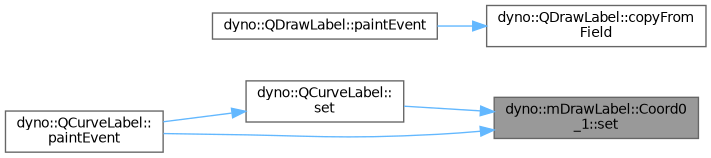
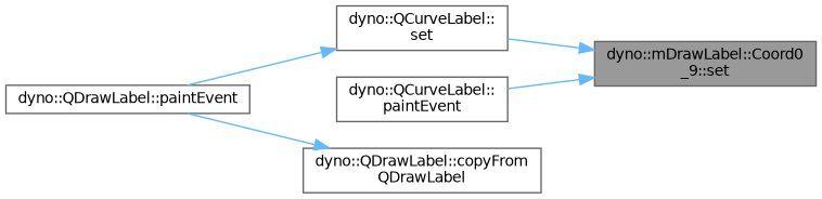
  digraph {
    rankdir=RL
    node [color=grey40 fillcolor=white fontname=Helvetica fontsize=10 shape=box style=filled]
    edge [color=steelblue1 dir=back fontname=Helvetica fontsize=10 labelfontname=Helvetica labelfontsize=10 style=solid]
-   n1 [color=gray40 fillcolor=grey60 fontcolor=black height=0.2 label="dyno::mDrawLabel::Coord0\l_1::set" width=0.4]
+   n1 [color=gray40 fillcolor=grey60 fontcolor=black height=0.2 label="dyno::mDrawLabel::Coord0\l_9::set" width=0.4]
    n2 [height=0.2 label="dyno::QCurveLabel::\lset" width=0.4]
    n3 [height=0.2 label="dyno::QCurveLabel::\lpaintEvent" width=0.4]
-   n4 [height=0.2 label="dyno::QDrawLabel::copyFrom\lField" width=0.4]
+   n4 [height=0.2 label="dyno::QDrawLabel::copyFrom\lQDrawLabel" width=0.4]
    n5 [height=0.2 label="dyno::QDrawLabel::paintEvent" width=0.4]
    n1 -> n2
    n1 -> n3
-   n2 -> n3
+   n2 -> n5
    n4 -> n5
  }
